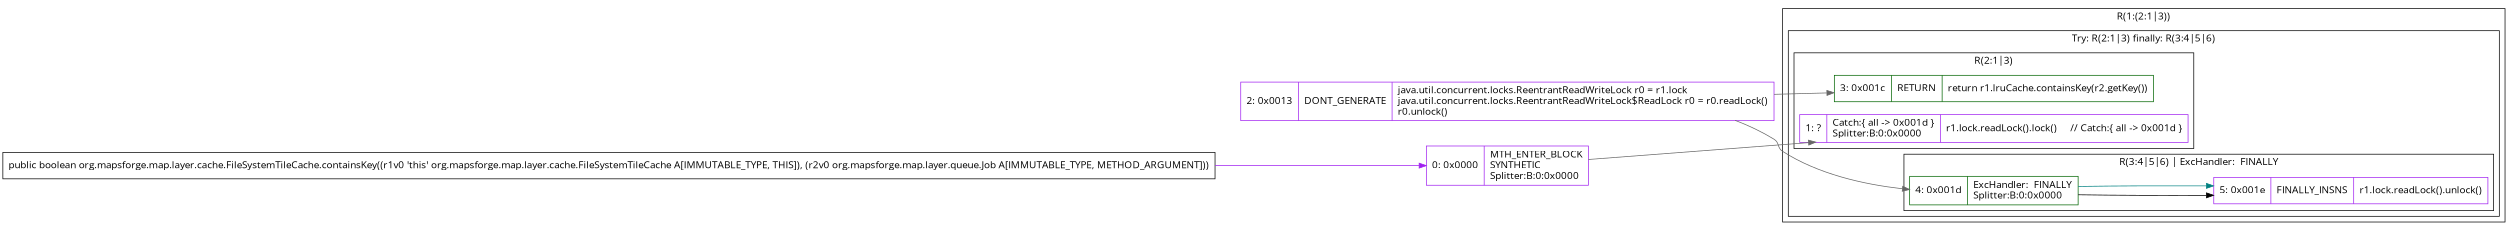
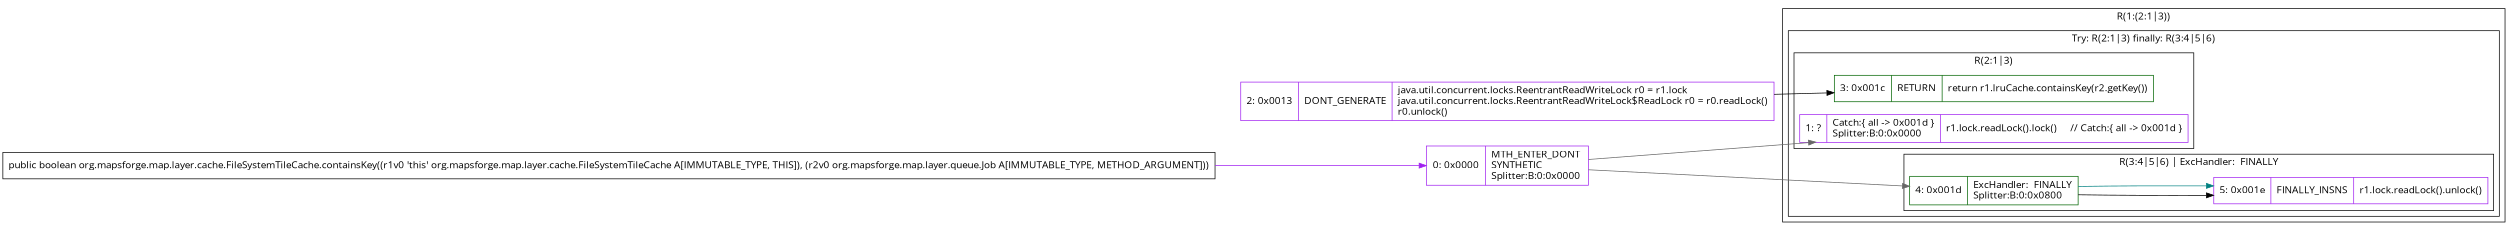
  digraph {
    fontname="Open Sans"
    rankdir=LR
    node [color=purple fontname="Open Sans" shape=record]
    edge [color=black fontname="Open Sans"]
    n1 [label="{1\:\ ?|Catch:\{ all \-\> 0x001d \}\lSplitter:B:0:0x0000\l|r1.lock.readLock().lock()     \/\/ Catch:\{ all \-\> 0x001d \}\l}"]
    n2 [color=darkgreen label="{3\:\ 0x001c|RETURN\l|return r1.lruCache.containsKey(r2.getKey())\l}"]
-   n3 [color=darkgreen label="{4\:\ 0x001d|ExcHandler:  FINALLY\lSplitter:B:0:0x0000\l}"]
+   n3 [color=darkgreen label="{4\:\ 0x001d|ExcHandler:  FINALLY\lSplitter:B:0:0x0800\l}"]
    n4 [label="{5\:\ 0x001e|FINALLY_INSNS\l|r1.lock.readLock().unlock()\l}"]
    n5 [label="{2\:\ 0x0013|DONT_GENERATE\l|java.util.concurrent.locks.ReentrantReadWriteLock r0 = r1.lock\ljava.util.concurrent.locks.ReentrantReadWriteLock$ReadLock r0 = r0.readLock()\lr0.unlock()\l}"]
-   n6 [label="{0\:\ 0x0000|MTH_ENTER_BLOCK\lSYNTHETIC\lSplitter:B:0:0x0000\l}"]
+   n6 [label="{0\:\ 0x0000|MTH_ENTER_DONT\lSYNTHETIC\lSplitter:B:0:0x0000\l}"]
    n7 [color=black label="{public boolean org.mapsforge.map.layer.cache.FileSystemTileCache.containsKey((r1v0 'this' org.mapsforge.map.layer.cache.FileSystemTileCache A[IMMUTABLE_TYPE, THIS]), (r2v0 org.mapsforge.map.layer.queue.Job A[IMMUTABLE_TYPE, METHOD_ARGUMENT])) }"]
    subgraph cluster_1 {
      label="R(1:(2:1|3))"
      subgraph cluster_2 {
        label="Try: R(2:1|3) finally: R(3:4|5|6)"
        subgraph cluster_3 {
          label="R(2:1|3)"
          n1
          n2
        }
        subgraph cluster_4 {
          label="R(3:4|5|6) | ExcHandler:  FINALLY\l"
          n3
          n4
        }
      }
    }
    subgraph cluster_5 {
      label="R(3:4|5|6) | ExcHandler:  FINALLY\l"
    }
    n3 -> n4
    n3 -> n4 [color=teal]
-   n5 -> n2 [color=gray40]
+   n5 -> n2
    n6 -> n1 [color=gray40]
-   n5 -> n3 [color=gray40]
+   n6 -> n3 [color=gray40]
    n7 -> n6 [color=purple]
  }
